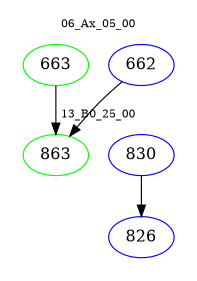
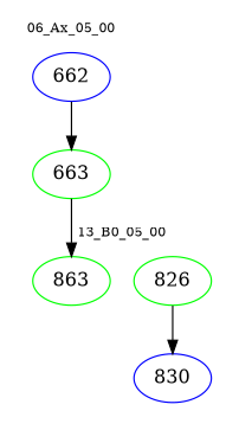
  digraph {
    node [color=green]
    edge [color=black]
    n1 [color=blue label=662]
    n2 [label=663]
    n3 [color=blue label=830]
-   n4 [color=blue label=826]
+   n4 [label=826]
    n5 [label=863]
    subgraph cluster_1 {
      color=white
      fontsize=10
      label="06_Ax_05_00"
      n1
      n2
    }
    subgraph cluster_2 {
      color=white
      fontsize=10
-     label="13_B0_25_00"
+     label="13_B0_05_00"
      n3
      n4
      n5
    }
-   n1 -> n5
+   n1 -> n2
    n2 -> n5
-   n3 -> n4
+   n4 -> n3
  }
